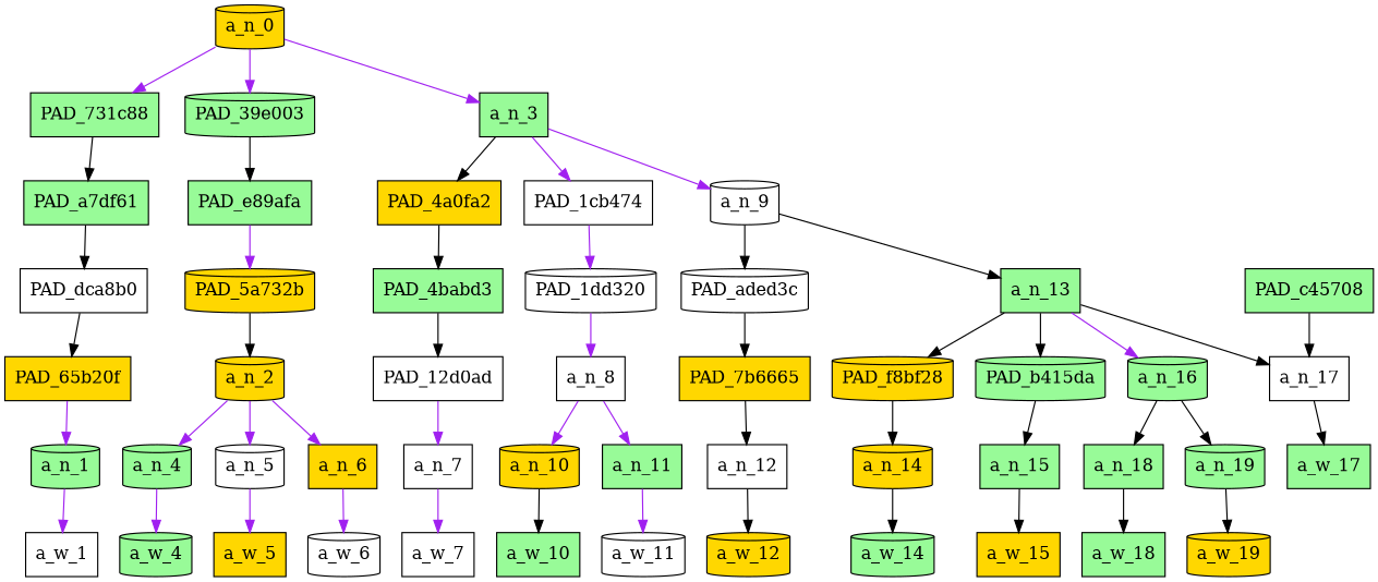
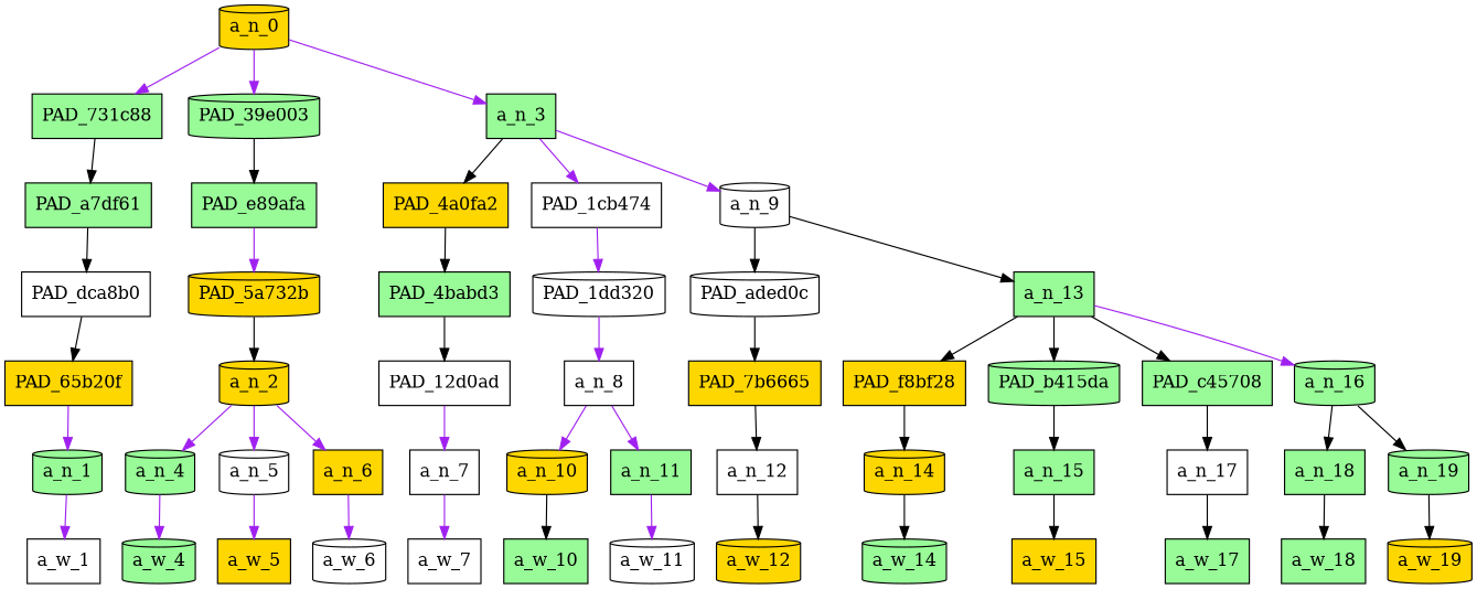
  strict digraph {
    node [div_dir=1 fillcolor=palegreen index=0 level=1 shape=box style=filled text_span="[0]" value=0.06531300]
    edge [color=black]
    a_n_0 [fillcolor=gold level=6 shape=cylinder text_span="[0, 1, 2, 3, 4, 5, 6, 7, 8, 9, 10, 11, 12]" value=1.00000000]
    PAD_731c88 [level=5]
    PAD_39e003 [index=1 level=5 shape=cylinder text_span="[1, 2, 3]" value=0.18319430]
    a_n_3 [index=2 level=5 text_span="[4, 5, 6, 7, 8, 9, 10, 11, 12]" value=0.75021388]
    PAD_a7df61 [level=4]
    PAD_e89afa [index=1 level=4 text_span="[1, 2, 3]" value=0.18319430]
    PAD_4a0fa2 [fillcolor=gold index=2 level=4 text_span="[4]" value=0.03308201]
    PAD_1cb474 [fillcolor=white index=3 level=4 text_span="[5, 6]" value=0.07625754]
    a_n_9 [fillcolor=white index=4 level=4 shape=cylinder text_span="[7, 8, 9, 10, 11, 12]" value=0.63959029]
    PAD_dca8b0 [fillcolor=white level=3]
    PAD_5a732b [fillcolor=gold index=1 level=3 shape=cylinder text_span="[1, 2, 3]" value=0.18319430]
    PAD_4babd3 [index=2 level=3 text_span="[4]" value=0.03308201]
    PAD_1dd320 [fillcolor=white index=3 level=3 shape=cylinder text_span="[5, 6]" value=0.07625754]
-   PAD_aded0c [fillcolor=white index=4 level=3 shape=cylinder text_span="[7]" value=0.02994249 label=PAD_aded3c]
+   PAD_aded0c [fillcolor=white index=4 level=3 shape=cylinder text_span="[7]" value=0.02994249]
    a_n_13 [index=5 level=3 text_span="[8, 9, 10, 11, 12]" value=0.60822203]
    PAD_65b20f [fillcolor=gold level=2]
    a_n_1 [shape=cylinder]
    a_w_1 [div_dir=0 fillcolor=white level=0 value=ok]
    a_n_2 [fillcolor=gold index=1 level=2 shape=cylinder text_span="[1, 2, 3]" value=0.18319430]
    a_n_4 [div_dir=-1 index=1 shape=cylinder text_span="[1]" value=0.03952874]
    a_n_5 [fillcolor=white index=2 shape=cylinder text_span="[2]" value=0.07391241]
    a_n_6 [div_dir=-1 fillcolor=gold index=3 text_span="[3]" value=0.06970621]
    a_w_4 [div_dir=0 index=1 level=0 shape=cylinder text_span="[1]" value=there]
    a_w_5 [div_dir=0 fillcolor=gold index=2 level=0 text_span="[2]" value=white]
    a_w_6 [div_dir=0 fillcolor=white index=3 level=0 shape=cylinder text_span="[3]" value=knight]
    PAD_12d0ad [fillcolor=white index=2 level=2 text_span="[4]" value=0.03308201]
    a_n_8 [fillcolor=white index=3 level=2 text_span="[5, 6]" value=0.07625754]
    PAD_7b6665 [fillcolor=gold index=4 level=2 text_span="[7]" value=0.02994249]
-   PAD_f8bf28 [div_dir=-1 fillcolor=gold index=5 level=2 shape=cylinder text_span="[8]" value=0.04975848]
+   PAD_f8bf28 [div_dir=-1 fillcolor=gold index=5 level=2 text_span="[8]" value=0.04975848]
    PAD_b415da [index=6 level=2 shape=cylinder text_span="[9]" value=0.21039919]
    PAD_c45708 [index=8 level=2 text_span="[12]" value=0.18243010]
    a_n_16 [index=7 level=2 shape=cylinder text_span="[10, 11]" value=0.16413526]
    a_n_7 [fillcolor=white index=4 text_span="[4]" value=0.03308201]
    a_w_7 [div_dir=0 fillcolor=white index=4 level=0 text_span="[4]" value=are]
    a_n_10 [fillcolor=gold index=5 shape=cylinder text_span="[5]" value=0.03592538]
    a_n_11 [div_dir=-1 index=6 text_span="[6]" value=0.04029072]
    a_w_10 [div_dir=0 index=5 level=0 text_span="[5]" value=you]
    a_w_11 [div_dir=0 fillcolor=white index=6 level=0 shape=cylinder text_span="[6]" value=thirsty]
    a_n_12 [fillcolor=white index=7 text_span="[7]" value=0.02994249]
    a_n_14 [div_dir=-1 fillcolor=gold index=8 shape=cylinder text_span="[8]" value=0.04975848]
    a_n_15 [index=9 text_span="[9]" value=0.21039919]
    a_n_17 [fillcolor=white index=12 text_span="[12]" value=0.18243010]
    a_n_18 [index=10 text_span="[10]" value=0.09035247]
    a_n_19 [div_dir=-1 index=11 shape=cylinder text_span="[11]" value=0.07342833]
    a_w_12 [div_dir=0 fillcolor=gold index=7 level=0 shape=cylinder text_span="[7]" value=for]
    a_w_14 [div_dir=0 index=8 level=0 shape=cylinder text_span="[8]" value=her]
    a_w_15 [div_dir=0 fillcolor=gold index=9 level=0 text_span="[9]" value=nigger]
    a_w_17 [div_dir=0 index=12 level=0 text_span="[12]" value=cunt]
    a_w_18 [div_dir=0 index=10 level=0 text_span="[10]" value=cum]
    a_w_19 [div_dir=0 fillcolor=gold index=11 level=0 shape=cylinder text_span="[11]" value=drenched]
    a_n_0 -> PAD_731c88 [color=purple]
    a_n_0 -> PAD_39e003 [color=purple]
    a_n_0 -> a_n_3 [color=purple]
    PAD_731c88 -> PAD_a7df61
    PAD_39e003 -> PAD_e89afa
    a_n_3 -> PAD_4a0fa2
    a_n_3 -> PAD_1cb474 [color=purple]
    a_n_3 -> a_n_9 [color=purple]
    PAD_a7df61 -> PAD_dca8b0
    PAD_e89afa -> PAD_5a732b [color=purple]
    PAD_4a0fa2 -> PAD_4babd3
    PAD_1cb474 -> PAD_1dd320 [color=purple]
    a_n_9 -> PAD_aded0c
    a_n_9 -> a_n_13
    PAD_dca8b0 -> PAD_65b20f
    PAD_5a732b -> a_n_2
    PAD_4babd3 -> PAD_12d0ad
    PAD_1dd320 -> a_n_8 [color=purple]
    PAD_aded0c -> PAD_7b6665
    a_n_13 -> PAD_f8bf28
    a_n_13 -> PAD_b415da
-   a_n_13 -> a_n_17
+   a_n_13 -> PAD_c45708
    a_n_13 -> a_n_16 [color=purple]
    PAD_65b20f -> a_n_1 [color=purple]
    a_n_1 -> a_w_1 [color=purple]
    a_n_2 -> a_n_4 [color=purple]
    a_n_2 -> a_n_5 [color=purple]
    a_n_2 -> a_n_6 [color=purple]
    a_n_4 -> a_w_4 [color=purple]
    a_n_5 -> a_w_5 [color=purple]
    a_n_6 -> a_w_6 [color=purple]
    PAD_12d0ad -> a_n_7 [color=purple]
    a_n_8 -> a_n_10 [color=purple]
    a_n_8 -> a_n_11 [color=purple]
    PAD_7b6665 -> a_n_12
    PAD_f8bf28 -> a_n_14
    PAD_b415da -> a_n_15
    PAD_c45708 -> a_n_17
    a_n_16 -> a_n_18
    a_n_16 -> a_n_19
    a_n_7 -> a_w_7 [color=purple]
    a_n_10 -> a_w_10
    a_n_11 -> a_w_11 [color=purple]
    a_n_12 -> a_w_12
    a_n_14 -> a_w_14
    a_n_15 -> a_w_15
    a_n_17 -> a_w_17
    a_n_18 -> a_w_18
    a_n_19 -> a_w_19
  }
